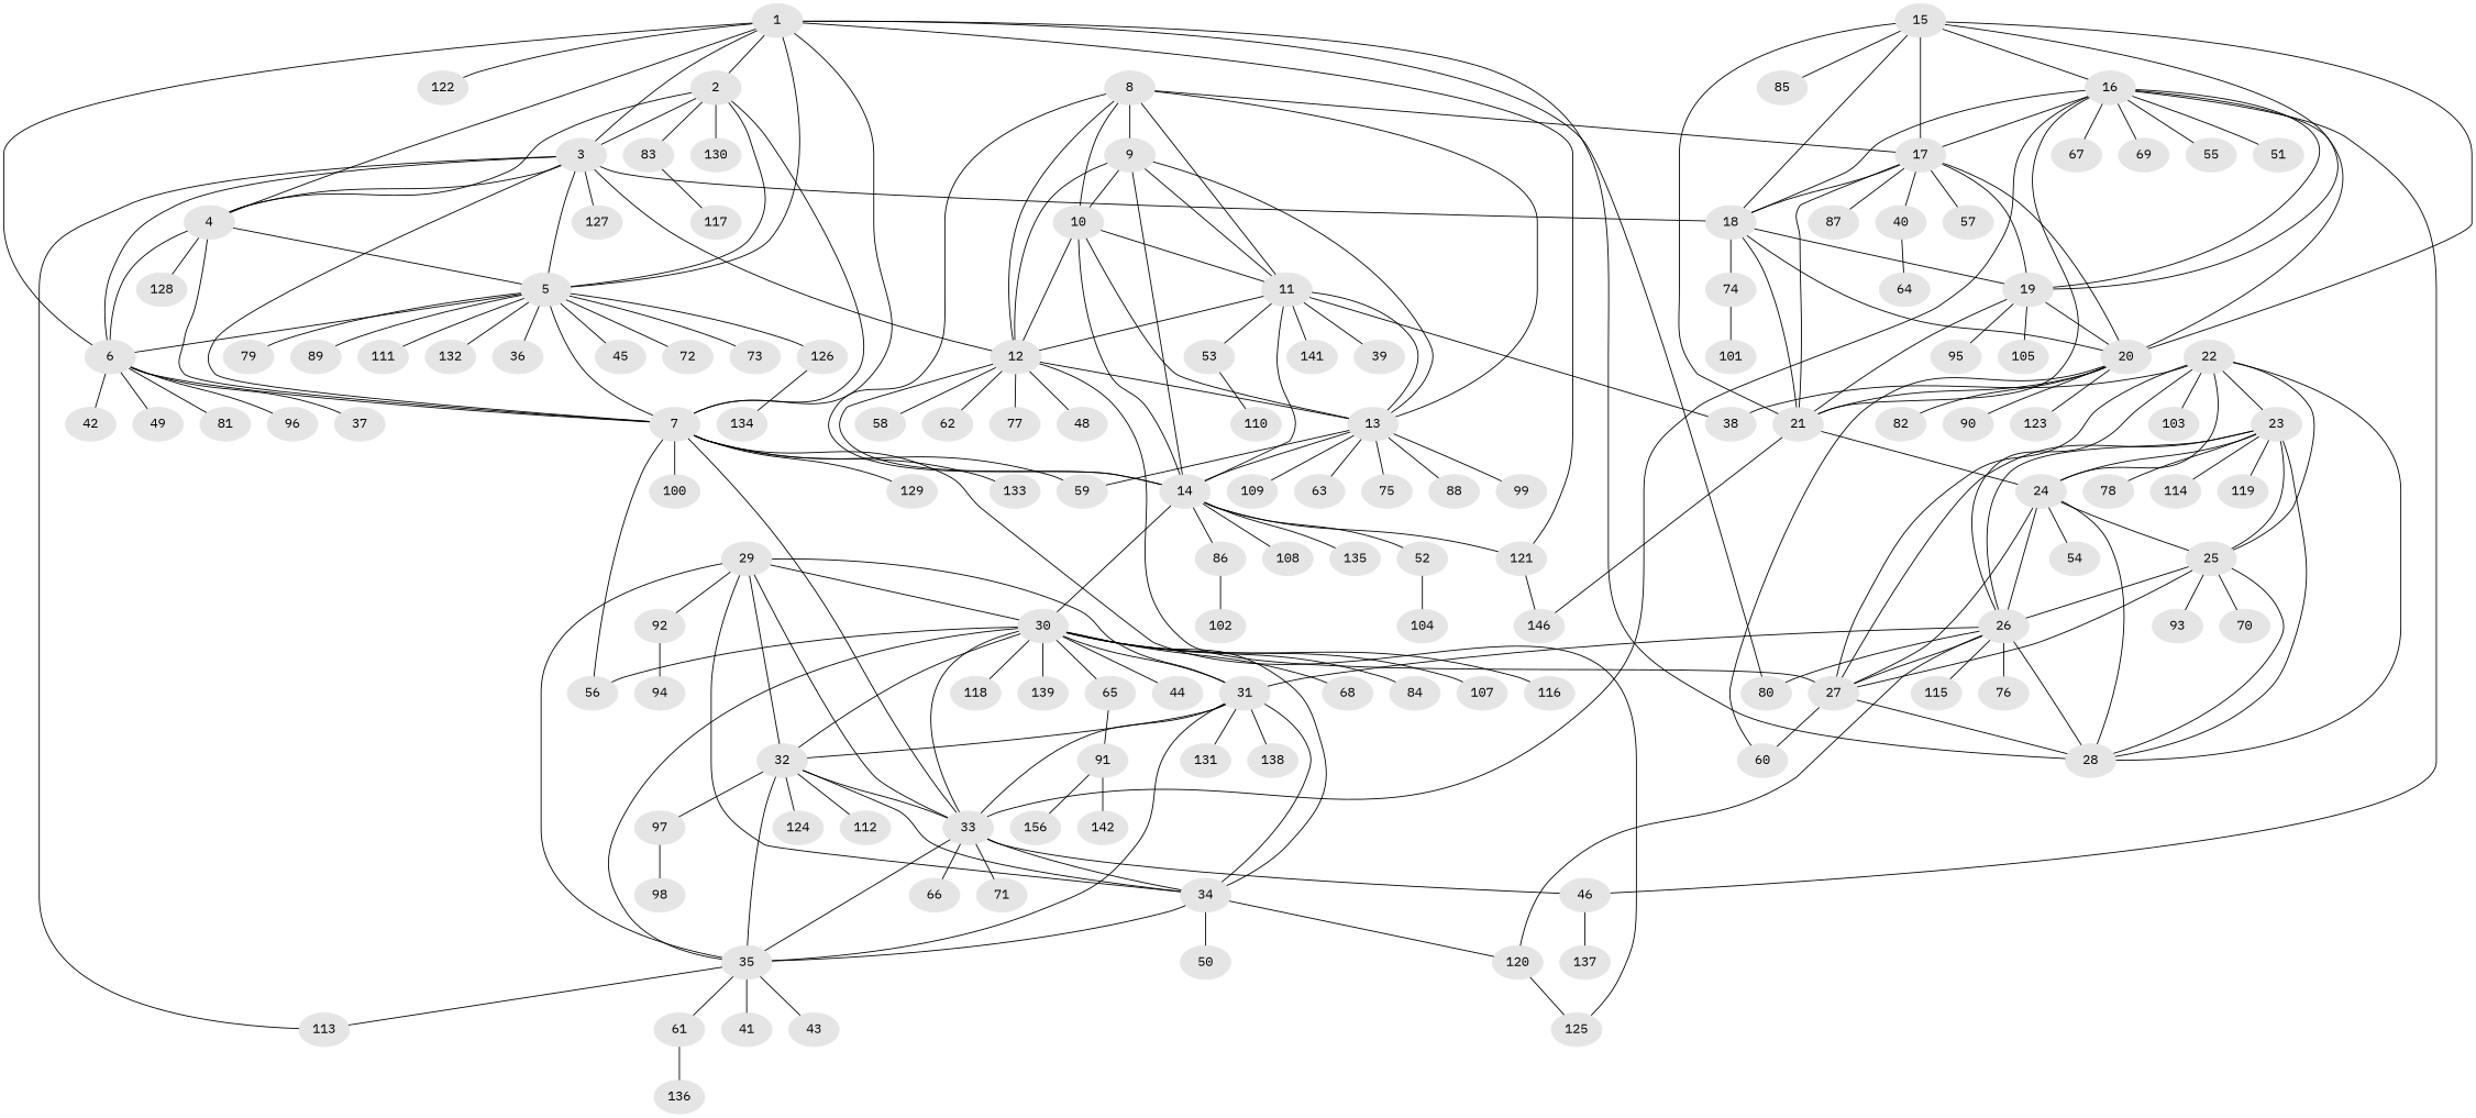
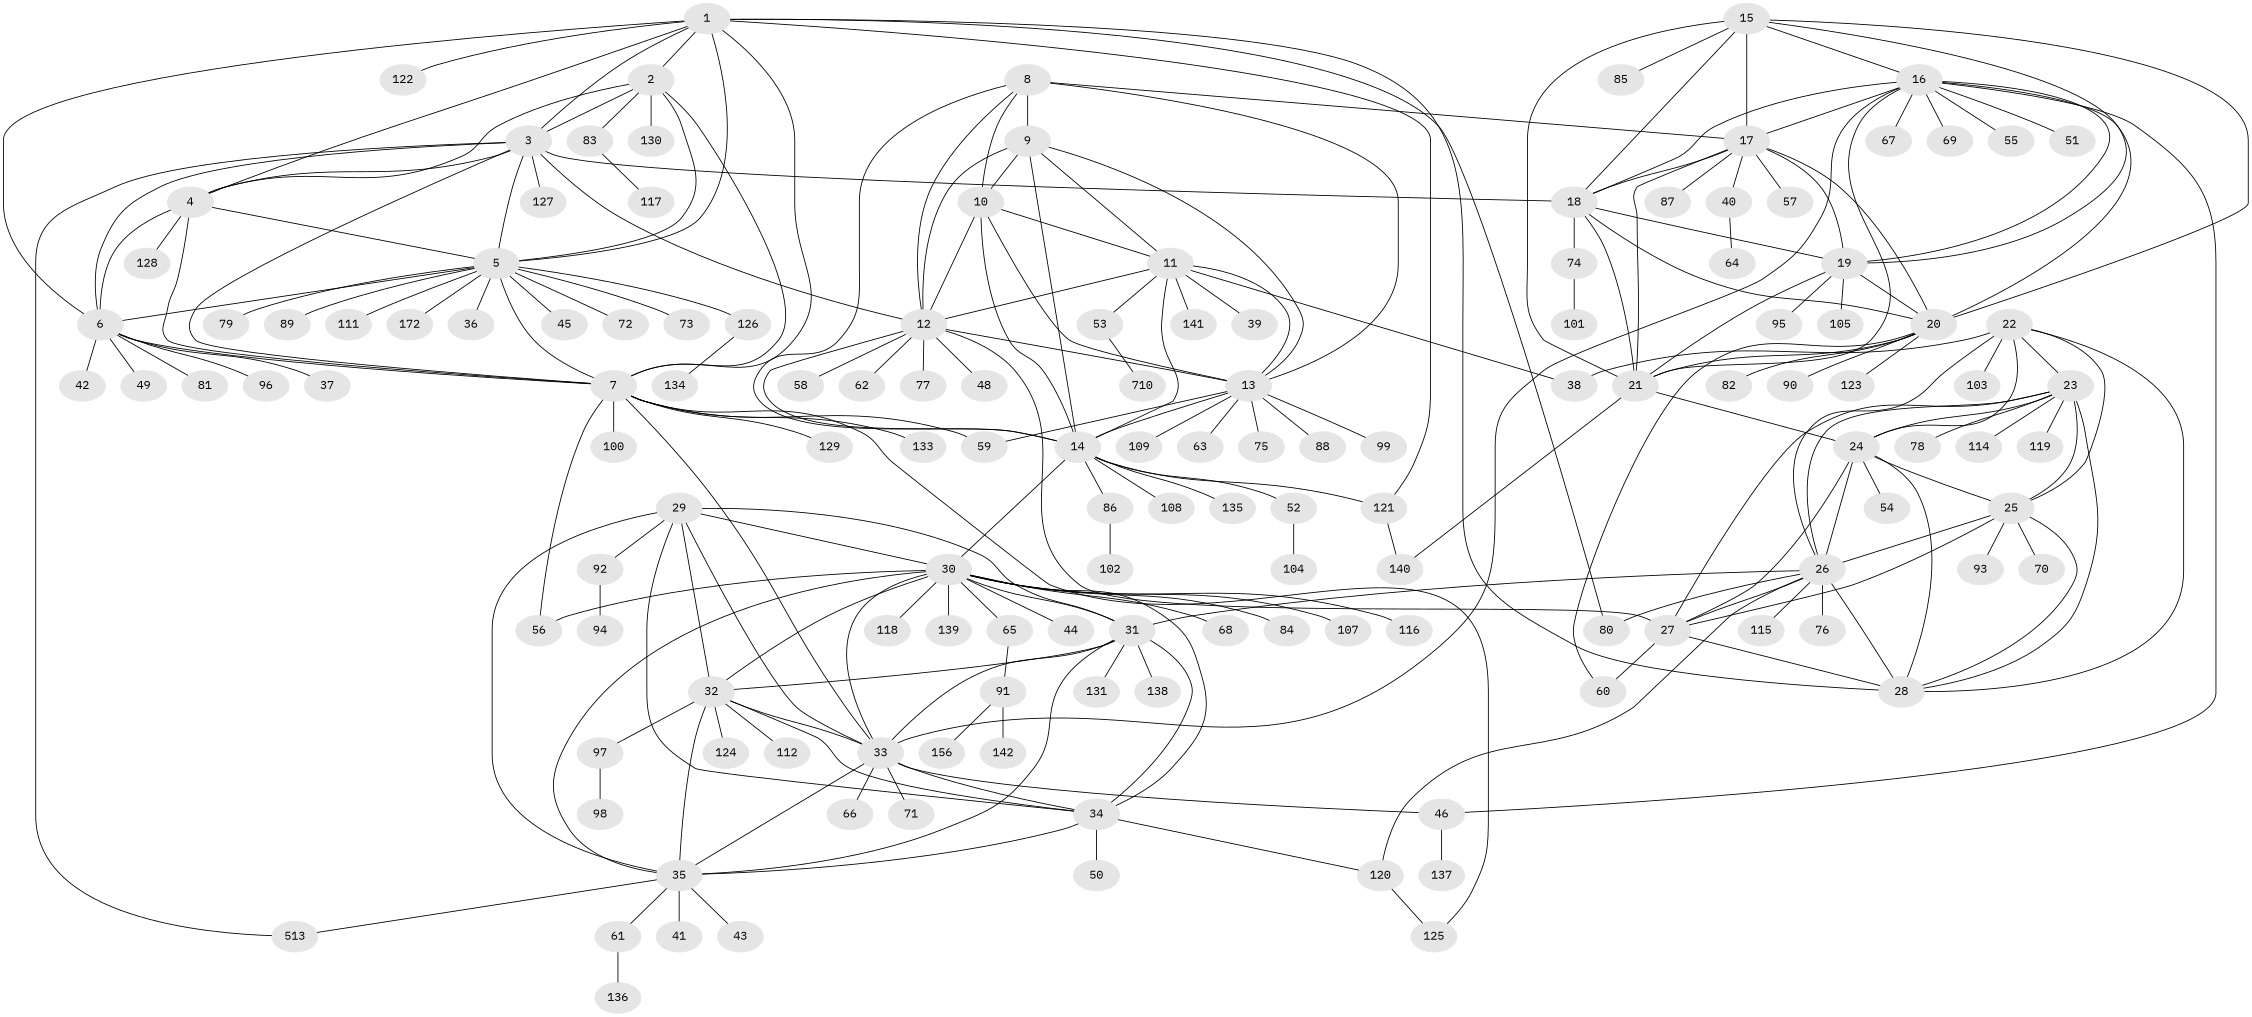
  graph {
    fontname="IBM Plex Mono"
    node [color=gray90 fontname="IBM Plex Mono" style=filled]
    edge [fontname="IBM Plex Mono"]
    1
    2
    3
    4
    5
    6
    7
    28
    80
    121
    122
    83
    130
    12
    18
-   113
+   113 [label=513]
    127
    128
    36
    45
    72
    73
    79
    89
    111
    126
-   132
+   132 [label=172]
    37
    42
    49
    81
    96
    33
    56
    59
    100
    125
    129
    133
-   140 [label=146]
+   140
    117
    13
    14
    27
    48
    58
    62
    77
    19
    20
    21
    74
    134
    46
    34
    35
    66
    71
    8
    9
    10
    11
    17
    39
    53
    141
    38
    63
    75
    88
    99
    109
    30
    52
    86
    108
    135
    40
    57
    87
-   110
+   110 [label=710]
    60
    31
    32
    44
    65
    68
    84
    107
    116
    118
    139
    104
    102
    15
    16
    85
    55
    51
    67
    69
    95
    105
    82
    90
    123
    24
    137
    64
    101
    25
    26
    54
    22
    23
    103
    78
    114
    119
    70
    93
    76
    115
    120
    131
    138
    29
    92
    97
    112
    124
    50
    41
    43
    61
    94
    91
    98
    136
    n140 [label=156]
    142
    1 -- 2
    1 -- 3
    1 -- 4
    1 -- 5
    1 -- 6
    1 -- 7
    1 -- 28
    1 -- 80
    1 -- 121
    1 -- 122
    2 -- 3
    2 -- 4
    2 -- 5
    2 -- 7
    2 -- 83
    2 -- 130
    3 -- 4
    3 -- 5
    3 -- 6
    3 -- 7
    3 -- 12
    3 -- 18
    3 -- 113
    3 -- 127
    4 -- 5
    4 -- 6
    4 -- 7
    4 -- 128
    5 -- 6
    5 -- 7
    5 -- 36
    5 -- 45
    5 -- 72
    5 -- 73
    5 -- 79
    5 -- 89
    5 -- 111
    5 -- 126
    5 -- 132
    6 -- 7
    6 -- 37
    6 -- 42
    6 -- 49
    6 -- 81
    6 -- 96
    7 -- 33
    7 -- 56
    7 -- 59
    7 -- 100
    7 -- 125
    7 -- 129
    7 -- 133
    121 -- 140
    83 -- 117
    12 -- 13
    12 -- 14
    12 -- 27
    12 -- 48
    12 -- 58
    12 -- 62
    12 -- 77
    18 -- 19
    18 -- 20
    18 -- 21
    18 -- 74
    126 -- 134
    33 -- 46
    33 -- 34
    33 -- 35
    33 -- 66
    33 -- 71
    13 -- 59
    13 -- 14
    13 -- 63
    13 -- 75
    13 -- 88
    13 -- 99
    13 -- 109
    14 -- 121
    14 -- 30
    14 -- 52
    14 -- 86
    14 -- 108
    14 -- 135
    27 -- 28
    27 -- 60
    19 -- 20
    19 -- 21
    19 -- 95
    19 -- 105
    20 -- 21
    20 -- 60
    20 -- 82
    20 -- 90
    20 -- 123
    21 -- 140
    21 -- 24
    74 -- 101
    46 -- 137
    34 -- 35
    34 -- 120
    34 -- 50
    35 -- 113
    35 -- 41
    35 -- 43
    35 -- 61
    8 -- 12
    8 -- 13
    8 -- 14
    8 -- 9
    8 -- 10
-   8 -- 11
    8 -- 17
    9 -- 12
    9 -- 13
    9 -- 14
    9 -- 10
    9 -- 11
    10 -- 12
    10 -- 13
    10 -- 14
    10 -- 11
    11 -- 12
    11 -- 13
    11 -- 14
    11 -- 39
    11 -- 53
    11 -- 141
    11 -- 38
    17 -- 18
    17 -- 19
    17 -- 20
    17 -- 21
    17 -- 40
    17 -- 57
    17 -- 87
    53 -- 110
    30 -- 33
    30 -- 56
    30 -- 34
    30 -- 35
    30 -- 31
    30 -- 32
    30 -- 44
    30 -- 65
    30 -- 68
    30 -- 84
    30 -- 107
    30 -- 116
    30 -- 118
    30 -- 139
    52 -- 104
    86 -- 102
    40 -- 64
    31 -- 33
    31 -- 34
    31 -- 35
    31 -- 32
    31 -- 131
    31 -- 138
    32 -- 33
    32 -- 34
    32 -- 35
    32 -- 97
    32 -- 112
    32 -- 124
    65 -- 91
    15 -- 18
    15 -- 19
    15 -- 20
    15 -- 21
    15 -- 17
    15 -- 16
    15 -- 85
    16 -- 18
    16 -- 33
    16 -- 19
    16 -- 20
    16 -- 21
    16 -- 46
    16 -- 17
    16 -- 55
    16 -- 51
    16 -- 67
    16 -- 69
    24 -- 28
    24 -- 27
    24 -- 25
    24 -- 26
    24 -- 54
    25 -- 28
    25 -- 27
    25 -- 26
    25 -- 70
    25 -- 93
    26 -- 28
    26 -- 80
    26 -- 27
    26 -- 31
    26 -- 76
    26 -- 115
    26 -- 120
    22 -- 28
-   22 -- 27
    22 -- 38
    22 -- 24
    22 -- 25
    22 -- 26
    22 -- 23
    22 -- 103
    23 -- 28
    23 -- 27
    23 -- 24
    23 -- 25
    23 -- 26
    23 -- 78
    23 -- 114
    23 -- 119
    120 -- 125
    29 -- 33
    29 -- 34
    29 -- 35
    29 -- 30
    29 -- 31
    29 -- 32
    29 -- 92
    92 -- 94
    97 -- 98
    61 -- 136
    91 -- n140
    91 -- 142
  }
